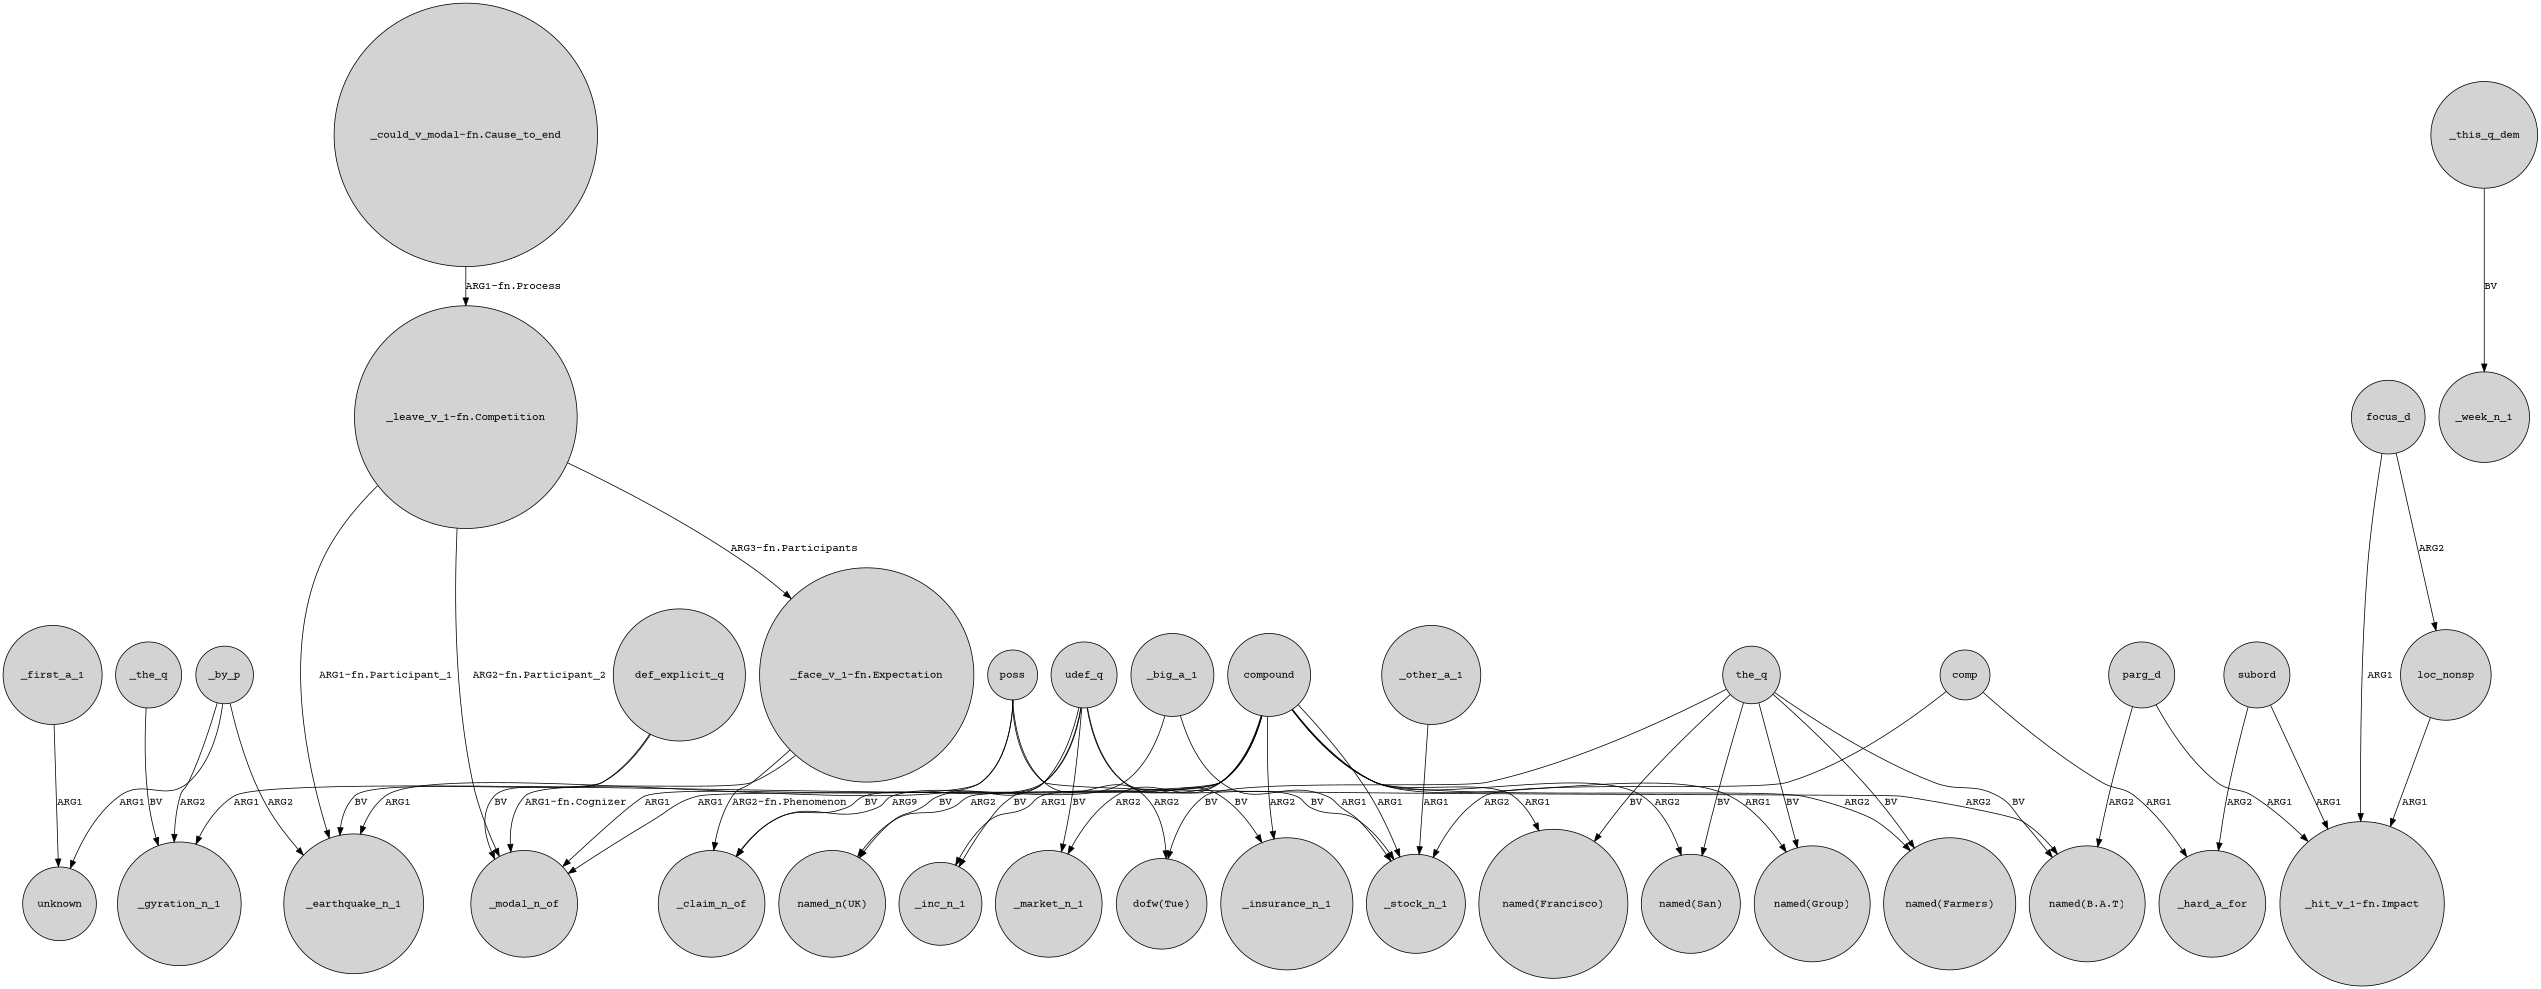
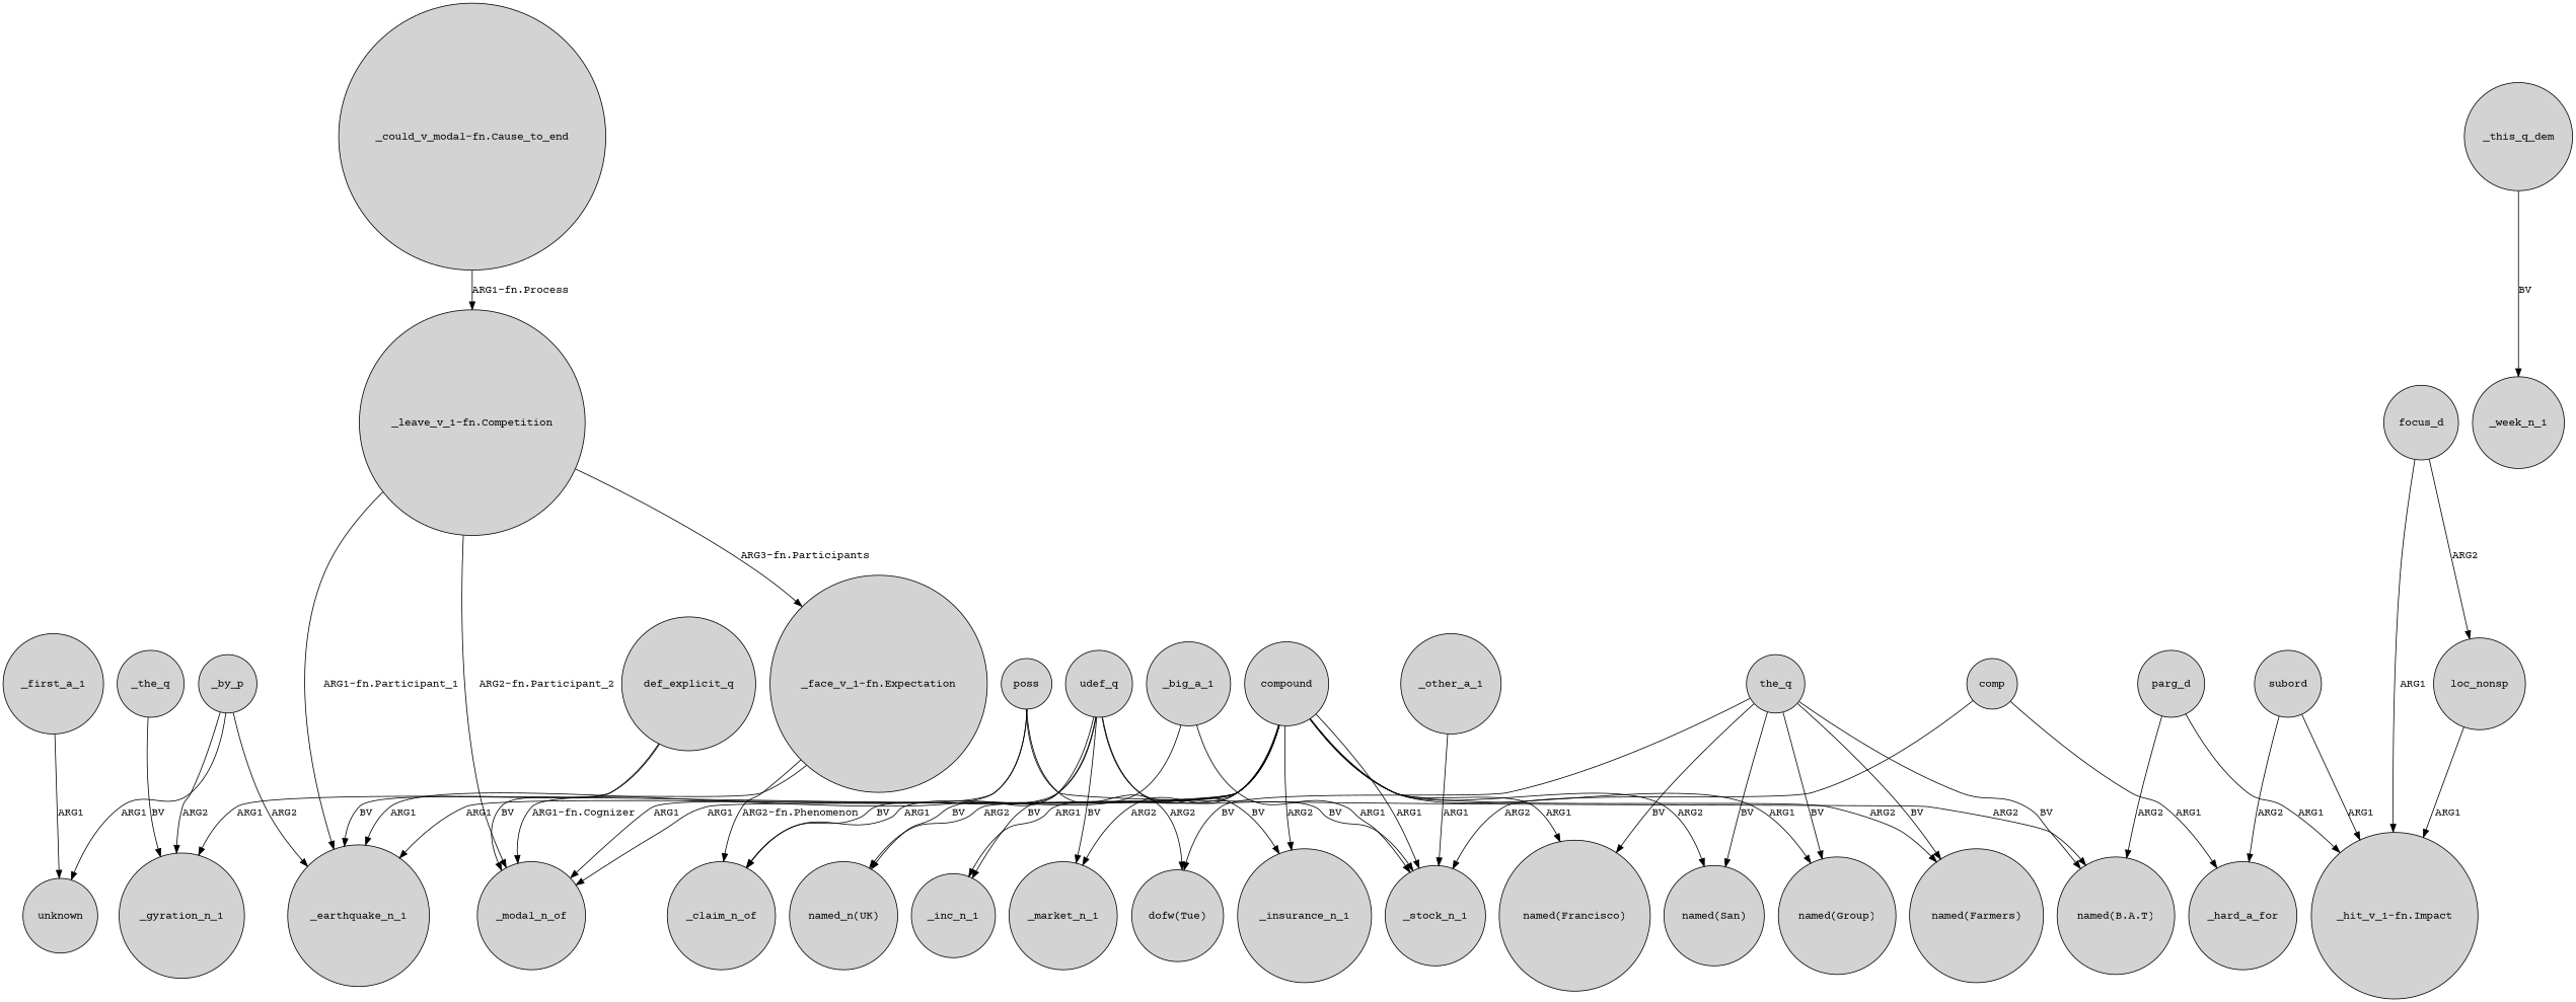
  digraph {
    fontname="Courier Prime"
    node [fontname="Courier Prime" shape=circle style=filled]
    edge [fontname="Courier Prime"]
    _by_p
    unknown
    _earthquake_n_1
    _gyration_n_1
    _this_q_dem
    _week_n_1
    n7 [label=_modal_n_of]
    "_face_v_1-fn.Expectation"
    _claim_n_of
    udef_q
    _insurance_n_1
    _market_n_1
    _stock_n_1
    _inc_n_1
    "named_n(UK)"
    _first_a_1
    compound
    "named(Group)"
    "named(Farmers)"
    "named(Francisco)"
    "named(San)"
    subord
    "_hit_v_1-fn.Impact"
    _hard_a_for
    parg_d
    "named(B.A.T)"
    _big_a_1
    "_leave_v_1-fn.Competition"
    _other_a_1
    loc_nonsp
    focus_d
    n32 [label=the_q]
    "dofw(Tue)"
    "_could_v_modal-fn.Cause_to_end"
    def_explicit_q
    _the_q
    poss
    comp
    _by_p -> unknown [label=ARG1]
    _by_p -> _earthquake_n_1 [label=ARG2]
    _by_p -> _gyration_n_1 [label=ARG2]
    _this_q_dem -> _week_n_1 [label=BV]
    "_face_v_1-fn.Expectation" -> n7 [label="ARG1-fn.Cognizer"]
    "_face_v_1-fn.Expectation" -> _claim_n_of [label="ARG2-fn.Phenomenon"]
    udef_q -> _claim_n_of [label=BV]
    udef_q -> _insurance_n_1 [label=BV]
    udef_q -> _market_n_1 [label=BV]
    udef_q -> _stock_n_1 [label=BV]
    udef_q -> _inc_n_1 [label=BV]
    udef_q -> "named_n(UK)" [label=BV]
    _first_a_1 -> unknown [label=ARG1]
+   compound -> _earthquake_n_1 [label=ARG1]
    compound -> _gyration_n_1 [label=ARG1]
    compound -> n7 [label=ARG1]
    compound -> _insurance_n_1 [label=ARG2]
    compound -> _market_n_1 [label=ARG2]
    compound -> _stock_n_1 [label=ARG1]
    compound -> _inc_n_1 [label=ARG1]
    compound -> "named_n(UK)" [label=ARG2]
    compound -> "named(Group)" [label=ARG1]
    compound -> "named(Farmers)" [label=ARG2]
    compound -> "named(Francisco)" [label=ARG1]
    compound -> "named(San)" [label=ARG2]
    subord -> "_hit_v_1-fn.Impact" [label=ARG1]
    subord -> _hard_a_for [label=ARG2]
    parg_d -> "_hit_v_1-fn.Impact" [label=ARG1]
    parg_d -> "named(B.A.T)" [label=ARG2]
-   _big_a_1 -> _claim_n_of [label=ARG9]
+   _big_a_1 -> _claim_n_of [label=ARG1]
    _big_a_1 -> _stock_n_1 [label=ARG1]
    "_leave_v_1-fn.Competition" -> _earthquake_n_1 [label="ARG1-fn.Participant_1"]
    "_leave_v_1-fn.Competition" -> n7 [label="ARG2-fn.Participant_2"]
    "_leave_v_1-fn.Competition" -> "_face_v_1-fn.Expectation" [label="ARG3-fn.Participants"]
    _other_a_1 -> _stock_n_1 [label=ARG1]
    loc_nonsp -> "_hit_v_1-fn.Impact" [label=ARG1]
    focus_d -> "_hit_v_1-fn.Impact" [label=ARG1]
    focus_d -> loc_nonsp [label=ARG2]
    n32 -> "named(Group)" [label=BV]
    n32 -> "named(Farmers)" [label=BV]
    n32 -> "named(Francisco)" [label=BV]
    n32 -> "named(San)" [label=BV]
    n32 -> "named(B.A.T)" [label=BV]
    n32 -> "dofw(Tue)" [label=BV]
    "_could_v_modal-fn.Cause_to_end" -> "_leave_v_1-fn.Competition" [label="ARG1-fn.Process"]
    def_explicit_q -> _earthquake_n_1 [label=BV]
    def_explicit_q -> n7 [label=BV]
    _the_q -> _gyration_n_1 [label=BV]
    poss -> _earthquake_n_1 [label=ARG1]
    poss -> n7 [label=ARG1]
    poss -> "named(B.A.T)" [label=ARG2]
    poss -> "dofw(Tue)" [label=ARG2]
    comp -> _stock_n_1 [label=ARG2]
    comp -> _hard_a_for [label=ARG1]
  }
